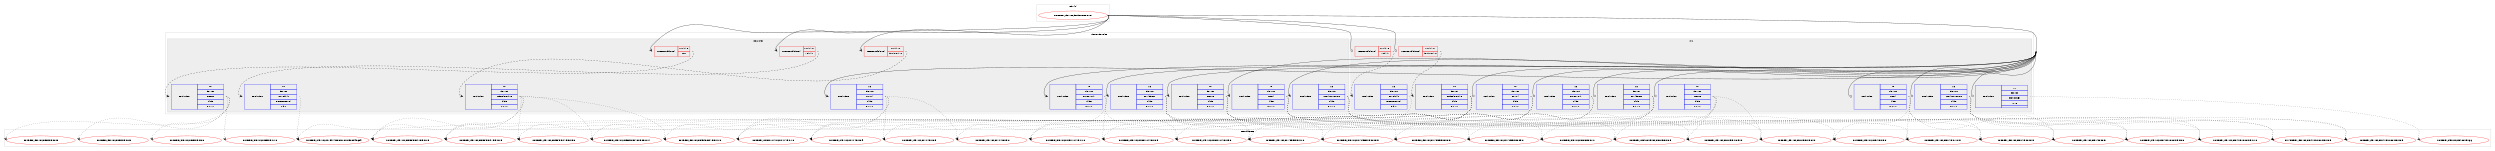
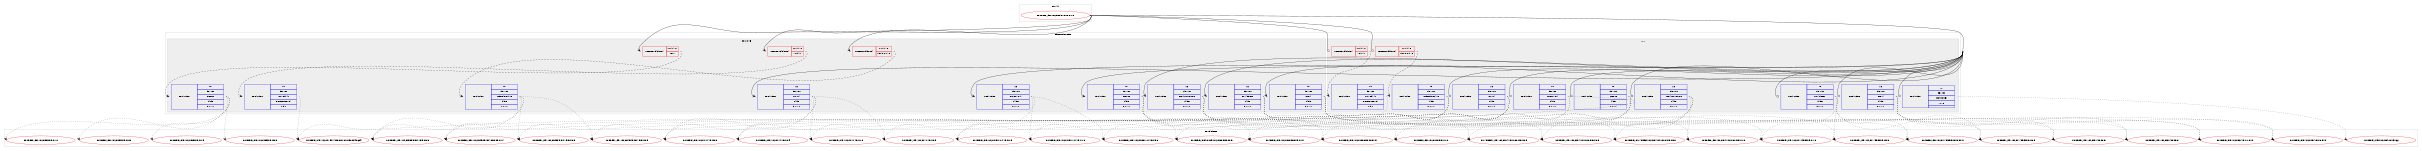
  digraph {
    compound=true
    concentrate=true
    fontname=Helvetica
    fontsize=10
    newrank=true
    rankdir=TB
    ranksep=1.5
    node [color=red fontname=Helvetica fontsize=10]
    edge [arrowhead=vee headport=w style=dotted tailport=e weight=100]
    n1 [label="portage://dev-qt/designer-5.14.0" width=4]
    n2 [color=blue label=<<TABLE BORDER="0" CELLBORDER="1" CELLSPACING="0" CELLPADDING="4" WIDTH="220"><TR><TD ROWSPAN="6" CELLPADDING="30">pack_dep</TD></TR><TR><TD WIDTH="110">no</TD></TR><TR><TD>dev-qt</TD></TR><TR><TD>qtdeclarative</TD></TR><TR><TD>tilde</TD></TR><TR><TD>5.14.0</TD></TR></TABLE>> shape=none]
    n3 [label=<<TABLE BORDER="0" CELLBORDER="1" CELLSPACING="0" CELLPADDING="4"><TR><TD ROWSPAN="3" CELLPADDING="10">use_conditional</TD></TR><TR><TD>positive</TD></TR><TR><TD>declarative</TD></TR></TABLE>> shape=none]
    n4 [color=blue label=<<TABLE BORDER="0" CELLBORDER="1" CELLSPACING="0" CELLPADDING="4" WIDTH="220"><TR><TD ROWSPAN="6" CELLPADDING="30">pack_dep</TD></TR><TR><TD WIDTH="110">no</TD></TR><TR><TD>dev-qt</TD></TR><TR><TD>qttest</TD></TR><TR><TD>tilde</TD></TR><TR><TD>5.14.0</TD></TR></TABLE>> shape=none]
    n5 [label=<<TABLE BORDER="0" CELLBORDER="1" CELLSPACING="0" CELLPADDING="4"><TR><TD ROWSPAN="3" CELLPADDING="10">use_conditional</TD></TR><TR><TD>positive</TD></TR><TR><TD>test</TD></TR></TABLE>> shape=none]
    n6 [color=blue label=<<TABLE BORDER="0" CELLBORDER="1" CELLSPACING="0" CELLPADDING="4" WIDTH="220"><TR><TD ROWSPAN="6" CELLPADDING="30">pack_dep</TD></TR><TR><TD WIDTH="110">no</TD></TR><TR><TD>dev-qt</TD></TR><TR><TD>qtwebkit</TD></TR><TR><TD>greaterequal</TD></TR><TR><TD>5.9.1</TD></TR></TABLE>> shape=none]
    n7 [label=<<TABLE BORDER="0" CELLBORDER="1" CELLSPACING="0" CELLPADDING="4"><TR><TD ROWSPAN="3" CELLPADDING="10">use_conditional</TD></TR><TR><TD>positive</TD></TR><TR><TD>webkit</TD></TR></TABLE>> shape=none]
    n8 [color=blue label=<<TABLE BORDER="0" CELLBORDER="1" CELLSPACING="0" CELLPADDING="4" WIDTH="220"><TR><TD ROWSPAN="6" CELLPADDING="30">pack_dep</TD></TR><TR><TD WIDTH="110">no</TD></TR><TR><TD>dev-qt</TD></TR><TR><TD>qtcore</TD></TR><TR><TD>tilde</TD></TR><TR><TD>5.14.0</TD></TR></TABLE>> shape=none]
    n9 [color=blue label=<<TABLE BORDER="0" CELLBORDER="1" CELLSPACING="0" CELLPADDING="4" WIDTH="220"><TR><TD ROWSPAN="6" CELLPADDING="30">pack_dep</TD></TR><TR><TD WIDTH="110">no</TD></TR><TR><TD>dev-qt</TD></TR><TR><TD>qtgui</TD></TR><TR><TD>tilde</TD></TR><TR><TD>5.14.0</TD></TR></TABLE>> shape=none]
    n10 [color=blue label=<<TABLE BORDER="0" CELLBORDER="1" CELLSPACING="0" CELLPADDING="4" WIDTH="220"><TR><TD ROWSPAN="6" CELLPADDING="30">pack_dep</TD></TR><TR><TD WIDTH="110">no</TD></TR><TR><TD>dev-qt</TD></TR><TR><TD>qtnetwork</TD></TR><TR><TD>tilde</TD></TR><TR><TD>5.14.0</TD></TR></TABLE>> shape=none]
    n11 [color=blue label=<<TABLE BORDER="0" CELLBORDER="1" CELLSPACING="0" CELLPADDING="4" WIDTH="220"><TR><TD ROWSPAN="6" CELLPADDING="30">pack_dep</TD></TR><TR><TD WIDTH="110">no</TD></TR><TR><TD>dev-qt</TD></TR><TR><TD>qtprintsupport</TD></TR><TR><TD>tilde</TD></TR><TR><TD>5.14.0</TD></TR></TABLE>> shape=none]
    n12 [color=blue label=<<TABLE BORDER="0" CELLBORDER="1" CELLSPACING="0" CELLPADDING="4" WIDTH="220"><TR><TD ROWSPAN="6" CELLPADDING="30">pack_dep</TD></TR><TR><TD WIDTH="110">no</TD></TR><TR><TD>dev-qt</TD></TR><TR><TD>qtwidgets</TD></TR><TR><TD>tilde</TD></TR><TR><TD>5.14.0</TD></TR></TABLE>> shape=none]
    n13 [color=blue label=<<TABLE BORDER="0" CELLBORDER="1" CELLSPACING="0" CELLPADDING="4" WIDTH="220"><TR><TD ROWSPAN="6" CELLPADDING="30">pack_dep</TD></TR><TR><TD WIDTH="110">no</TD></TR><TR><TD>dev-qt</TD></TR><TR><TD>qtxml</TD></TR><TR><TD>tilde</TD></TR><TR><TD>5.14.0</TD></TR></TABLE>> shape=none]
    n14 [color=blue label=<<TABLE BORDER="0" CELLBORDER="1" CELLSPACING="0" CELLPADDING="4" WIDTH="220"><TR><TD ROWSPAN="6" CELLPADDING="30">pack_dep</TD></TR><TR><TD WIDTH="110">no</TD></TR><TR><TD>dev-qt</TD></TR><TR><TD>qtxml</TD></TR><TR><TD>tilde</TD></TR><TR><TD>5.14.0</TD></TR></TABLE>> shape=none]
    n15 [color=blue label=<<TABLE BORDER="0" CELLBORDER="1" CELLSPACING="0" CELLPADDING="4" WIDTH="220"><TR><TD ROWSPAN="6" CELLPADDING="30">pack_dep</TD></TR><TR><TD WIDTH="110">no</TD></TR><TR><TD>dev-qt</TD></TR><TR><TD>qtdeclarative</TD></TR><TR><TD>tilde</TD></TR><TR><TD>5.14.0</TD></TR></TABLE>> shape=none]
    n16 [label=<<TABLE BORDER="0" CELLBORDER="1" CELLSPACING="0" CELLPADDING="4"><TR><TD ROWSPAN="3" CELLPADDING="10">use_conditional</TD></TR><TR><TD>positive</TD></TR><TR><TD>declarative</TD></TR></TABLE>> shape=none]
    n17 [color=blue label=<<TABLE BORDER="0" CELLBORDER="1" CELLSPACING="0" CELLPADDING="4" WIDTH="220"><TR><TD ROWSPAN="6" CELLPADDING="30">pack_dep</TD></TR><TR><TD WIDTH="110">no</TD></TR><TR><TD>dev-qt</TD></TR><TR><TD>qtnetwork</TD></TR><TR><TD>tilde</TD></TR><TR><TD>5.14.0</TD></TR></TABLE>> shape=none]
    n18 [color=blue label=<<TABLE BORDER="0" CELLBORDER="1" CELLSPACING="0" CELLPADDING="4" WIDTH="220"><TR><TD ROWSPAN="6" CELLPADDING="30">pack_dep</TD></TR><TR><TD WIDTH="110">no</TD></TR><TR><TD>dev-qt</TD></TR><TR><TD>qtwebkit</TD></TR><TR><TD>greaterequal</TD></TR><TR><TD>5.9.1</TD></TR></TABLE>> shape=none]
    n19 [label=<<TABLE BORDER="0" CELLBORDER="1" CELLSPACING="0" CELLPADDING="4"><TR><TD ROWSPAN="3" CELLPADDING="10">use_conditional</TD></TR><TR><TD>positive</TD></TR><TR><TD>webkit</TD></TR></TABLE>> shape=none]
    n20 [color=blue label=<<TABLE BORDER="0" CELLBORDER="1" CELLSPACING="0" CELLPADDING="4" WIDTH="220"><TR><TD ROWSPAN="6" CELLPADDING="30">pack_dep</TD></TR><TR><TD WIDTH="110">no</TD></TR><TR><TD>dev-qt</TD></TR><TR><TD>qtchooser</TD></TR><TR><TD>none</TD></TR><TR><TD></TD></TR></TABLE>> shape=none]
    n21 [color=blue label=<<TABLE BORDER="0" CELLBORDER="1" CELLSPACING="0" CELLPADDING="4" WIDTH="220"><TR><TD ROWSPAN="6" CELLPADDING="30">pack_dep</TD></TR><TR><TD WIDTH="110">no</TD></TR><TR><TD>dev-qt</TD></TR><TR><TD>qtcore</TD></TR><TR><TD>tilde</TD></TR><TR><TD>5.14.0</TD></TR></TABLE>> shape=none]
    n22 [color=blue label=<<TABLE BORDER="0" CELLBORDER="1" CELLSPACING="0" CELLPADDING="4" WIDTH="220"><TR><TD ROWSPAN="6" CELLPADDING="30">pack_dep</TD></TR><TR><TD WIDTH="110">no</TD></TR><TR><TD>dev-qt</TD></TR><TR><TD>qtgui</TD></TR><TR><TD>tilde</TD></TR><TR><TD>5.14.0</TD></TR></TABLE>> shape=none]
    n23 [color=blue label=<<TABLE BORDER="0" CELLBORDER="1" CELLSPACING="0" CELLPADDING="4" WIDTH="220"><TR><TD ROWSPAN="6" CELLPADDING="30">pack_dep</TD></TR><TR><TD WIDTH="110">no</TD></TR><TR><TD>dev-qt</TD></TR><TR><TD>qtprintsupport</TD></TR><TR><TD>tilde</TD></TR><TR><TD>5.14.0</TD></TR></TABLE>> shape=none]
    n24 [color=blue label=<<TABLE BORDER="0" CELLBORDER="1" CELLSPACING="0" CELLPADDING="4" WIDTH="220"><TR><TD ROWSPAN="6" CELLPADDING="30">pack_dep</TD></TR><TR><TD WIDTH="110">no</TD></TR><TR><TD>dev-qt</TD></TR><TR><TD>qtwidgets</TD></TR><TR><TD>tilde</TD></TR><TR><TD>5.14.0</TD></TR></TABLE>> shape=none]
-   n25 [label="portage://dev-qt/qtdeclarative-5.14.0" width=4]
    n26 [label="portage://dev-qt/qtdeclarative-5.13.2-r7" width=4]
    n27 [label="portage://dev-qt/qtdeclarative-5.13.2" width=4]
    n28 [label="portage://dev-qt/qtdeclarative-5.12.5" width=4]
    n29 [label="portage://dev-qt/qtdeclarative-5.12.3" width=4]
    n30 [label="portage://dev-qt/qttest-5.14.0" width=4]
    n31 [label="portage://dev-qt/qttest-5.13.2" width=4]
    n32 [label="portage://dev-qt/qttest-5.12.5" width=4]
    n33 [label="portage://dev-qt/qttest-5.12.3" width=4]
    n34 [label="portage://dev-qt/qtwebkit-5.212.0_pre20190629" width=4]
    n35 [label="portage://dev-qt/qtgui-5.14.0-r1" width=4]
    n36 [label="portage://dev-qt/qtgui-5.13.2" width=4]
    n37 [label="portage://dev-qt/qtgui-5.12.5" width=4]
    n38 [label="portage://dev-qt/qtgui-5.12.3-r1" width=4]
    n39 [label="portage://dev-qt/qtcore-5.14.0" width=4]
    n40 [label="portage://dev-qt/qtcore-5.13.2-r1" width=4]
    n41 [label="portage://dev-qt/qtcore-5.12.5-r1" width=4]
    n42 [label="portage://qtchooser-qt/qtcore-5.12.3" width=4]
    n43 [label="portage://dev-qt/qtnetwork-5.14.0" width=4]
    n44 [label="portage://dev-qt/qtnetwork-5.13.2" width=4]
    n45 [label="portage://dev-qt/qtnetwork-5.12.5" width=4]
    n46 [label="portage://dev-qt/qtprintsupport-5.14.0" width=4]
-   n47 [label="portage://dev-qt/qtprintsupport-5.13.2" width=4]
+   n47 [label="portage://qtwidgets-qt/qtprintsupport-5.13.2" width=4]
    n48 [label="portage://dev-qt/qtprintsupport-5.12.5" width=4]
    n49 [label="qtwidgets://dev-qt/qtprintsupport-5.12.3" width=4]
    n50 [label="portage://dev-qt/qtwidgets-5.14.0" width=4]
    n51 [label="portage://dev-qt/qtwidgets-5.13.2" width=4]
    n52 [label="portage://dev-qt/qtwidgets-5.12.5-r1" width=4]
    n53 [label="portage://dev-qt/qtwidgets-5.12.3" width=4]
-   n54 [label="portage://qtnetwork-qt/qtxml-5.14.0" width=4]
+   n54 [label="portage://dev-qt/qtxml-5.14.0" width=4]
    n55 [label="portage://dev-qt/qtxml-5.13.2" width=4]
    n56 [label="portage://dev-qt/qtxml-5.12.5" width=4]
    n57 [label="portage://dev-qt/qtxml-5.12.9" width=4]
    n58 [label="portage://dep-qt/qtchooser-66" width=4]
    subgraph cluster_1 {
      color=gray
      label=<<i>ebuild</i>>
      n1
    }
    subgraph cluster_2 {
      color=gray
      label=<<i>dependencies</i>>
      subgraph cluster_3 {
        color=gray
        fillcolor="#eeeeee"
        label=<<i>compile</i>>
        style=filled
        subgraph sub_4 {
          color=gray
          fillcolor="#eeeeee"
          label=<<i>compile</i>>
          style=filled
          n3
          subgraph sub_5 {
            color=gray
            fillcolor="#eeeeee"
            label=<<i>compile</i>>
            style=filled
            n2
          }
        }
        subgraph sub_6 {
          color=gray
          fillcolor="#eeeeee"
          label=<<i>compile</i>>
          style=filled
          n5
          subgraph sub_7 {
            color=gray
            fillcolor="#eeeeee"
            label=<<i>compile</i>>
            style=filled
            n4
          }
        }
        subgraph sub_8 {
          color=gray
          fillcolor="#eeeeee"
          label=<<i>compile</i>>
          style=filled
          n7
          subgraph sub_9 {
            color=gray
            fillcolor="#eeeeee"
            label=<<i>compile</i>>
            style=filled
            n6
          }
        }
        subgraph sub_10 {
          color=gray
          fillcolor="#eeeeee"
          label=<<i>compile</i>>
          style=filled
          n8
        }
        subgraph sub_11 {
          color=gray
          fillcolor="#eeeeee"
          label=<<i>compile</i>>
          style=filled
          n9
        }
        subgraph sub_12 {
          color=gray
          fillcolor="#eeeeee"
          label=<<i>compile</i>>
          style=filled
          n10
        }
        subgraph sub_13 {
          color=gray
          fillcolor="#eeeeee"
          label=<<i>compile</i>>
          style=filled
          n11
        }
        subgraph sub_14 {
          color=gray
          fillcolor="#eeeeee"
          label=<<i>compile</i>>
          style=filled
          n12
        }
        subgraph sub_15 {
          color=gray
          fillcolor="#eeeeee"
          label=<<i>compile</i>>
          style=filled
          n13
        }
      }
      subgraph cluster_16 {
        color=gray
        fillcolor="#eeeeee"
        label=<<i>compile and run</i>>
        style=filled
      }
      subgraph cluster_17 {
        color=gray
        fillcolor="#eeeeee"
        label=<<i>run</i>>
        style=filled
        subgraph sub_18 {
          color=gray
          fillcolor="#eeeeee"
          label=<<i>run</i>>
          style=filled
          n14
        }
        subgraph sub_19 {
          color=gray
          fillcolor="#eeeeee"
          label=<<i>run</i>>
          style=filled
          n16
          subgraph sub_20 {
            color=gray
            fillcolor="#eeeeee"
            label=<<i>run</i>>
            style=filled
            n15
          }
        }
        subgraph sub_21 {
          color=gray
          fillcolor="#eeeeee"
          label=<<i>run</i>>
          style=filled
          n17
        }
        subgraph sub_22 {
          color=gray
          fillcolor="#eeeeee"
          label=<<i>run</i>>
          style=filled
          n19
          subgraph sub_23 {
            color=gray
            fillcolor="#eeeeee"
            label=<<i>run</i>>
            style=filled
            n18
          }
        }
        subgraph sub_24 {
          color=gray
          fillcolor="#eeeeee"
          label=<<i>run</i>>
          style=filled
          n20
        }
        subgraph sub_25 {
          color=gray
          fillcolor="#eeeeee"
          label=<<i>run</i>>
          style=filled
          n21
        }
        subgraph sub_26 {
          color=gray
          fillcolor="#eeeeee"
          label=<<i>run</i>>
          style=filled
          n22
        }
        subgraph sub_27 {
          color=gray
          fillcolor="#eeeeee"
          label=<<i>run</i>>
          style=filled
          n23
        }
        subgraph sub_28 {
          color=gray
          fillcolor="#eeeeee"
          label=<<i>run</i>>
          style=filled
          n24
        }
      }
    }
    subgraph cluster_29 {
      color=gray
      label=<<i>candidates</i>>
      rank=same
      subgraph sub_30 {
        color=black
        label=<<i>candidates</i>>
        nodesep=1
        rank=same
-       n25
        n26
        n27
        n28
        n29
      }
      subgraph sub_31 {
        color=black
        label=<<i>candidates</i>>
        nodesep=1
        rank=same
        n30
        n31
        n32
        n33
      }
      subgraph sub_32 {
        color=black
        label=<<i>candidates</i>>
        nodesep=1
        rank=same
        n34
      }
      subgraph sub_33 {
        color=black
        label=<<i>candidates</i>>
        nodesep=1
        rank=same
        n35
        n36
        n37
        n38
      }
      subgraph sub_34 {
        color=black
        label=<<i>candidates</i>>
        nodesep=1
        rank=same
        n39
        n40
        n41
        n42
      }
      subgraph sub_35 {
        color=black
        label=<<i>candidates</i>>
        nodesep=1
        rank=same
        n43
        n44
        n45
      }
      subgraph sub_36 {
        color=black
        label=<<i>candidates</i>>
        nodesep=1
        rank=same
        n46
        n47
        n48
        n49
      }
      subgraph sub_37 {
        color=black
        label=<<i>candidates</i>>
        nodesep=1
        rank=same
        n50
        n51
        n52
        n53
      }
      subgraph sub_38 {
        color=black
        label=<<i>candidates</i>>
        nodesep=1
        rank=same
        n54
        n55
        n56
        n57
      }
      subgraph sub_39 {
        color=black
        label=<<i>candidates</i>>
        nodesep=1
        rank=same
-       n25
        n26
        n27
        n28
        n29
      }
      subgraph sub_40 {
        color=black
        label=<<i>candidates</i>>
        nodesep=1
        rank=same
        n34
      }
      subgraph sub_41 {
        color=black
        label=<<i>candidates</i>>
        nodesep=1
        rank=same
        n58
      }
      subgraph sub_42 {
        color=black
        label=<<i>candidates</i>>
        nodesep=1
        rank=same
        n39
        n40
        n41
        n42
      }
      subgraph sub_43 {
        color=black
        label=<<i>candidates</i>>
        nodesep=1
        rank=same
        n35
        n36
        n37
        n38
      }
      subgraph sub_44 {
        color=black
        label=<<i>candidates</i>>
        nodesep=1
        rank=same
        n43
        n44
        n45
      }
      subgraph sub_45 {
        color=black
        label=<<i>candidates</i>>
        nodesep=1
        rank=same
        n46
        n47
        n48
        n49
      }
      subgraph sub_46 {
        color=black
        label=<<i>candidates</i>>
        nodesep=1
        rank=same
        n50
        n51
        n52
        n53
      }
      subgraph sub_47 {
        color=black
        label=<<i>candidates</i>>
        nodesep=1
        rank=same
        n54
        n55
        n56
        n57
      }
    }
    n1 -> n3 [style=solid weight=20]
    n1 -> n5 [style=solid weight=20]
    n1 -> n7 [style=solid weight=20]
    n1 -> n8 [style=solid weight=20]
    n1 -> n9 [style=solid weight=20]
    n1 -> n10 [style=solid weight=20]
    n1 -> n11 [style=solid weight=20]
    n1 -> n12 [style=solid weight=20]
    n1 -> n13 [style=solid weight=20]
    n1 -> n14 [arrowhead=odot style=solid weight=20]
    n1 -> n16 [arrowhead=odot style=solid weight=20]
    n1 -> n17 [arrowhead=odot style=solid weight=20]
    n1 -> n19 [arrowhead=odot style=solid weight=20]
    n1 -> n20 [arrowhead=odot style=solid weight=20]
    n1 -> n21 [arrowhead=odot style=solid weight=20]
    n1 -> n22 [arrowhead=odot style=solid weight=20]
    n1 -> n23 [arrowhead=odot style=solid weight=20]
    n1 -> n24 [arrowhead=odot style=solid weight=20]
-   n2 -> n25
    n2 -> n26
    n2 -> n27
    n2 -> n28
    n2 -> n29
    n3 -> n2 [style=dashed weight=20]
    n4 -> n30
    n4 -> n31
    n4 -> n32
    n4 -> n33
    n5 -> n4 [style=dashed weight=20]
    n6 -> n34
    n7 -> n6 [style=dashed weight=20]
    n8 -> n39
    n8 -> n40
    n8 -> n41
    n8 -> n42
    n9 -> n35
    n9 -> n36
    n9 -> n37
    n9 -> n38
    n10 -> n43
    n10 -> n44
    n10 -> n45
    n11 -> n46
    n11 -> n47
    n11 -> n48
    n11 -> n49
    n12 -> n50
    n12 -> n51
    n12 -> n52
    n12 -> n53
    n13 -> n54
    n13 -> n55
    n13 -> n56
    n13 -> n57
    n14 -> n54
    n14 -> n55
    n14 -> n56
    n14 -> n57
-   n15 -> n25
    n15 -> n26
    n15 -> n27
    n15 -> n28
    n15 -> n29
    n16 -> n15 [style=dashed weight=20]
    n17 -> n43
    n17 -> n44
    n17 -> n45
    n18 -> n34
    n19 -> n18 [style=dashed weight=20]
    n20 -> n58
    n21 -> n39
    n21 -> n40
    n21 -> n41
    n21 -> n42
    n22 -> n35
    n22 -> n36
    n22 -> n37
    n22 -> n38
    n23 -> n46
    n23 -> n47
    n23 -> n48
    n23 -> n49
    n24 -> n50
    n24 -> n51
    n24 -> n52
    n24 -> n53
  }
